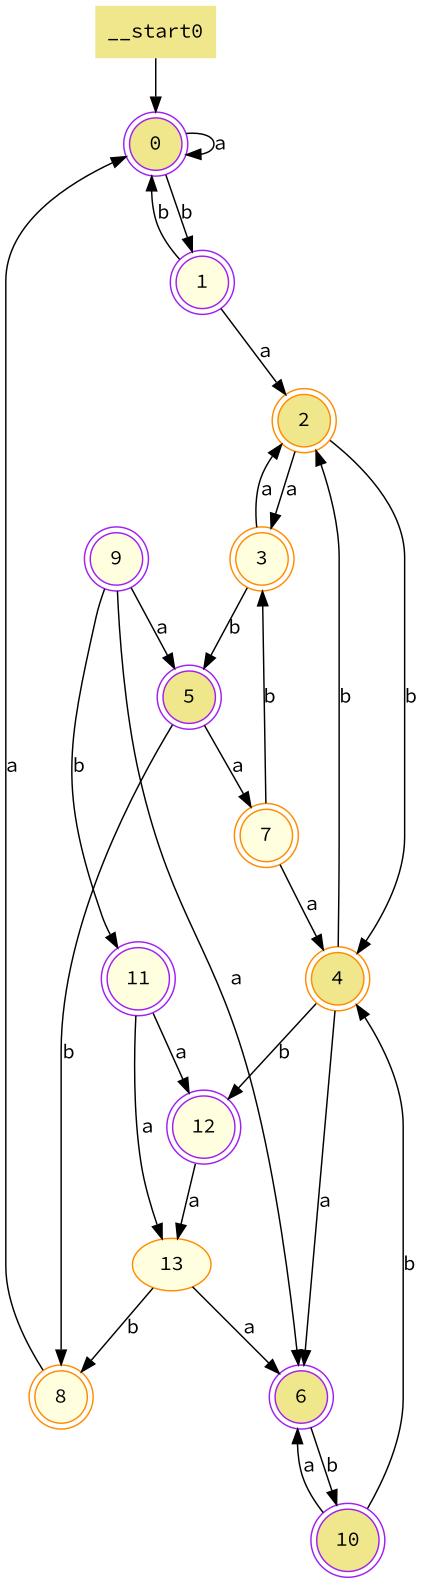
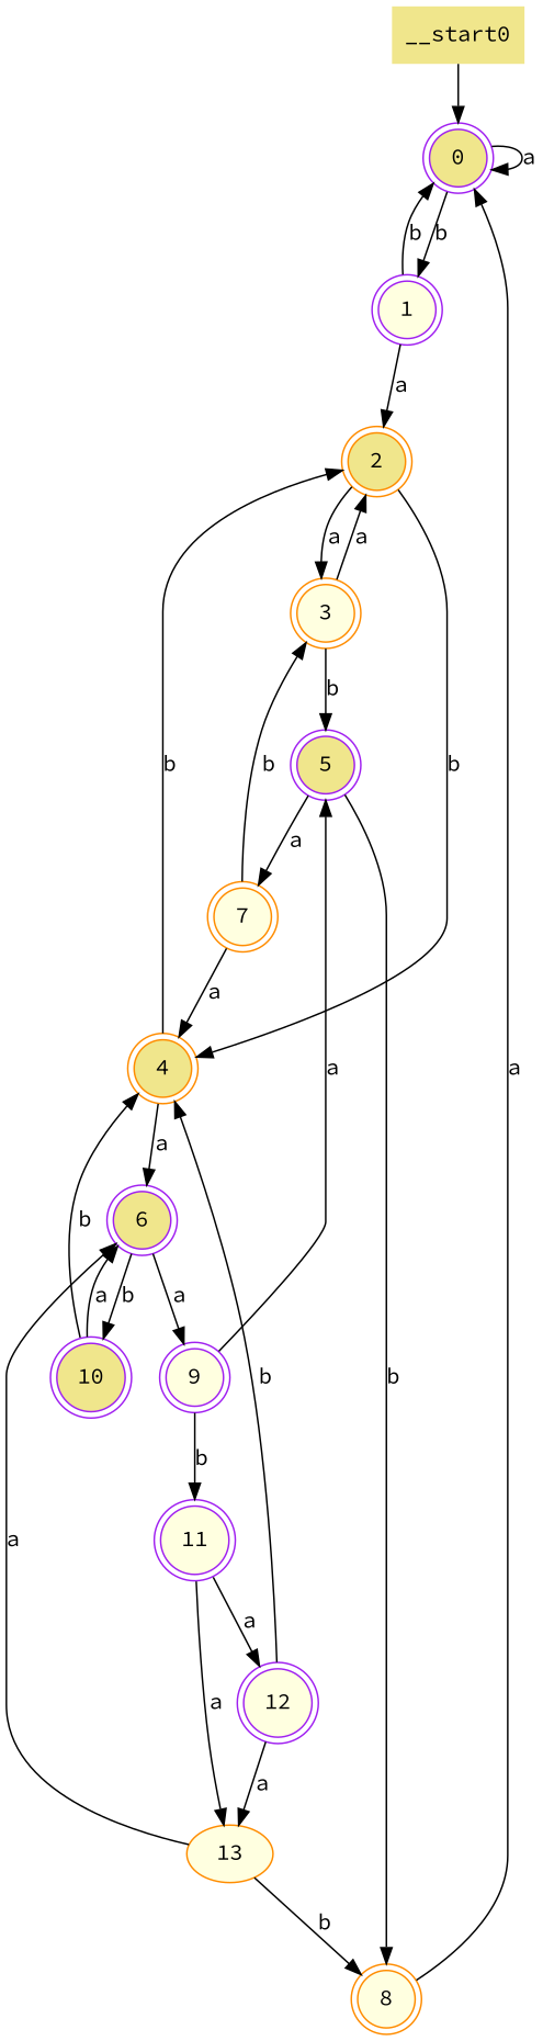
  digraph {
    fontname="Source Code Pro"
    node [color=purple fillcolor=lightyellow fontname="Source Code Pro" shape=doublecircle style=filled]
    edge [fontname="Source Code Pro"]
    __start0 [fillcolor=khaki shape=none]
    0 [fillcolor=khaki]
    1
    2 [color=darkorange fillcolor=khaki]
    3 [color=darkorange]
    4 [color=darkorange fillcolor=khaki]
    5 [fillcolor=khaki]
    6 [fillcolor=khaki]
    7 [color=darkorange]
    8 [color=darkorange]
    9
    10 [fillcolor=khaki]
    11
    12
    13 [color=darkorange shape=""]
    __start0 -> 0
    0 -> 0 [label=a]
    0 -> 1 [label=b]
    1 -> 0 [label=b]
    1 -> 2 [label=a]
    2 -> 3 [label=a]
    2 -> 4 [label=b]
    3 -> 2 [label=a]
    3 -> 5 [label=b]
    4 -> 2 [label=b]
    4 -> 6 [label=a]
    5 -> 7 [label=a]
    5 -> 8 [label=b]
-   9 -> 6 [label=a]
+   6 -> 9 [label=a]
    6 -> 10 [label=b]
    7 -> 3 [label=b]
    7 -> 4 [label=a]
    8 -> 0 [label=a]
    9 -> 5 [label=a]
    9 -> 11 [label=b]
    10 -> 4 [label=b]
    10 -> 6 [label=a]
    11 -> 12 [label=a]
    11 -> 13 [label=a]
-   4 -> 12 [label=b]
+   12 -> 4 [label=b]
    12 -> 13 [label=a]
    13 -> 6 [label=a]
    13 -> 8 [label=b]
  }
